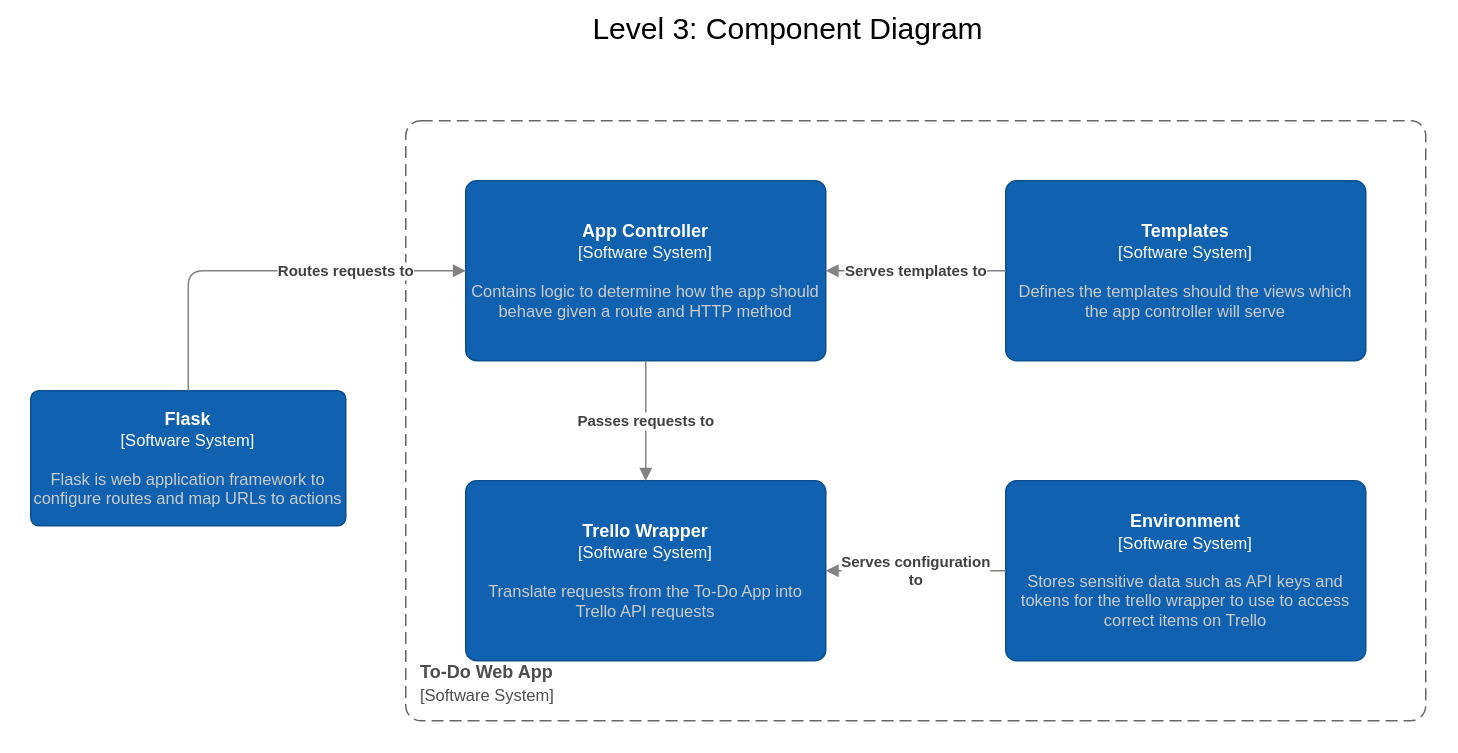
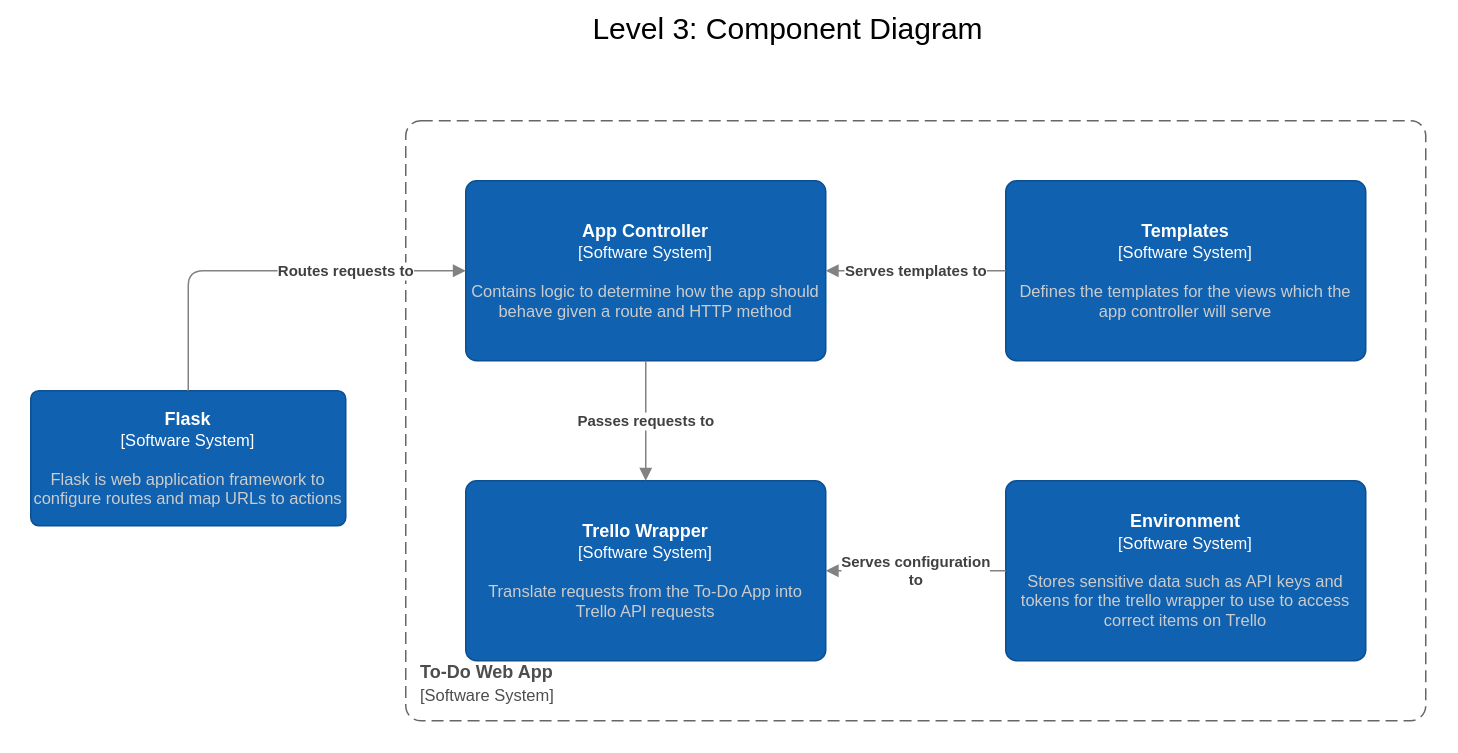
  <mxCell id="0" />
  <mxCell id="1" parent="0" />
  <mxCell id="2" value="&lt;font style=&quot;font-size: 20px&quot;&gt;Level 3: Component Diagram&lt;br&gt;&lt;br&gt;&lt;/font&gt;" style="text;html=1;strokeColor=none;fillColor=none;align=center;verticalAlign=middle;whiteSpace=wrap;rounded=0;" vertex="1" parent="1"><mxGeometry x="355" y="20" width="340" height="20" as="geometry" /></mxCell>
  <mxCell id="3" value="&lt;div align=&quot;left&quot;&gt;&lt;font color=&quot;#4D4D4D&quot;&gt;&lt;b&gt;To-Do Web App&lt;br&gt;&lt;/b&gt;&lt;/font&gt;&lt;/div&gt;&lt;div align=&quot;left&quot;&gt;&lt;font style=&quot;font-size: 11px&quot; color=&quot;#4D4D4D&quot;&gt;[Software System]&lt;/font&gt;&lt;/div&gt;" style="rounded=1;whiteSpace=wrap;html=1;dashed=1;arcSize=20;fillColor=none;strokeColor=#666666;fontColor=#333333;labelBackgroundColor=none;align=left;verticalAlign=bottom;labelBorderColor=none;spacingTop=0;spacing=10;dashPattern=8 4;metaEdit=1;rotatable=0;perimeter=rectanglePerimeter;noLabel=0;labelPadding=0;allowArrows=0;connectable=0;expand=0;recursiveResize=0;editable=1;pointerEvents=1;absoluteArcSize=1;" vertex="1" parent="1"><mxGeometry x="270" y="80" width="680" height="400" as="geometry" /></mxCell>
  <mxCell id="4" value="&lt;b&gt;Flask&lt;/b&gt;&lt;br&gt;&lt;div&gt;&lt;font style=&quot;font-size: 11px&quot;&gt;[Software System]&lt;/font&gt;&lt;/div&gt;&lt;div style=&quot;font-size: 10px&quot;&gt;&lt;br&gt;&lt;/div&gt;&lt;div style=&quot;font-size: 11px&quot;&gt;&lt;font color=&quot;#CCCCCC&quot;&gt;Flask is web application framework to configure routes and map URLs to actions&lt;/font&gt;&lt;/div&gt;" style="rounded=1;whiteSpace=wrap;html=1;fontColor=#ffffff;arcSize=6;metaEdit=1;points=[[0.25,0,0],[0.5,0,0],[0.75,0,0],[1,0.25,0],[1,0.5,0],[1,0.75,0],[0.75,1,0],[0.5,1,0],[0.25,1,0],[0,0.75,0],[0,0.5,0],[0,0.25,0]];resizable=1;editable=1;movableLabel=0;allowArrows=0;rotatable=0;imageWidth=24;fillColor=#1061B0;strokeColor=#0D5091;" vertex="1" parent="1"><mxGeometry x="20" y="260" width="210" height="90" as="geometry" /></mxCell>
  <mxCell id="5" value="&lt;b&gt;App Controller&lt;/b&gt;&lt;br&gt;&lt;div&gt;&lt;font style=&quot;font-size: 11px&quot;&gt;[Software System]&lt;/font&gt;&lt;/div&gt;&lt;div style=&quot;font-size: 10px&quot;&gt;&lt;br&gt;&lt;/div&gt;&lt;div style=&quot;font-size: 11px&quot;&gt;&lt;font color=&quot;#CCCCCC&quot;&gt;Contains logic to determine how the app should behave given a route and HTTP method&lt;/font&gt;&lt;/div&gt;" style="rounded=1;whiteSpace=wrap;html=1;fontColor=#ffffff;arcSize=6;metaEdit=1;points=[[0.25,0,0],[0.5,0,0],[0.75,0,0],[1,0.25,0],[1,0.5,0],[1,0.75,0],[0.75,1,0],[0.5,1,0],[0.25,1,0],[0,0.75,0],[0,0.5,0],[0,0.25,0]];resizable=0;editable=1;movableLabel=0;allowArrows=0;rotatable=0;imageWidth=24;fillColor=#1061B0;strokeColor=#0D5091;" vertex="1" parent="1"><mxGeometry x="310" y="120" width="240" height="120" as="geometry" /></mxCell>
  <mxCell id="6" value="&lt;div&gt;&lt;b&gt;Routes requests to&lt;/b&gt;&lt;br&gt;&lt;/div&gt;" style="endArrow=block;html=1;fontSize=10;fontColor=#404040;strokeWidth=1;endFill=1;strokeColor=#828282;elbow=vertical;metaEdit=1;backgroundOutline=0;editable=1;" edge="1" parent="1"><mxGeometry x="0.396" width="50" height="50" relative="1" as="geometry"><mxPoint x="125" y="260" as="sourcePoint" /><mxPoint x="310" y="180" as="targetPoint" /><Array as="points"><mxPoint x="125" y="180" /><mxPoint x="230" y="180" /></Array><mxPoint as="offset" /></mxGeometry></mxCell>
  <mxCell id="7" value="&lt;b&gt;Trello Wrapper&lt;/b&gt;&lt;br&gt;&lt;div&gt;&lt;font style=&quot;font-size: 11px&quot;&gt;[Software System]&lt;/font&gt;&lt;/div&gt;&lt;div style=&quot;font-size: 10px&quot;&gt;&lt;br&gt;&lt;/div&gt;&lt;div style=&quot;font-size: 11px&quot;&gt;&lt;font color=&quot;#CCCCCC&quot;&gt;Translate requests from the To-Do App into Trello API requests&lt;/font&gt;&lt;/div&gt;" style="rounded=1;whiteSpace=wrap;html=1;fontColor=#ffffff;arcSize=6;metaEdit=1;points=[[0.25,0,0],[0.5,0,0],[0.75,0,0],[1,0.25,0],[1,0.5,0],[1,0.75,0],[0.75,1,0],[0.5,1,0],[0.25,1,0],[0,0.75,0],[0,0.5,0],[0,0.25,0]];resizable=0;editable=1;movableLabel=0;allowArrows=0;rotatable=0;imageWidth=24;fillColor=#1061B0;strokeColor=#0D5091;" vertex="1" parent="1"><mxGeometry x="310" y="320" width="240" height="120" as="geometry" /></mxCell>
  <mxCell id="8" value="&lt;b&gt;Environment&lt;/b&gt;&lt;br&gt;&lt;div&gt;&lt;font style=&quot;font-size: 11px&quot;&gt;[Software System]&lt;/font&gt;&lt;/div&gt;&lt;div style=&quot;font-size: 10px&quot;&gt;&lt;br&gt;&lt;/div&gt;&lt;div style=&quot;font-size: 11px&quot;&gt;&lt;font color=&quot;#CCCCCC&quot;&gt;Stores sensitive data such as API keys and tokens for the trello wrapper to use to access correct items on Trello&lt;/font&gt;&lt;/div&gt;" style="rounded=1;whiteSpace=wrap;html=1;fontColor=#ffffff;arcSize=6;metaEdit=1;points=[[0.25,0,0],[0.5,0,0],[0.75,0,0],[1,0.25,0],[1,0.5,0],[1,0.75,0],[0.75,1,0],[0.5,1,0],[0.25,1,0],[0,0.75,0],[0,0.5,0],[0,0.25,0]];resizable=0;editable=1;movableLabel=0;allowArrows=0;rotatable=0;imageWidth=24;fillColor=#1061B0;strokeColor=#0D5091;" vertex="1" parent="1"><mxGeometry x="670" y="320" width="240" height="120" as="geometry" /></mxCell>
  <mxCell id="9" value="&lt;div&gt;&lt;b&gt;Serves configuration&#10; to&lt;/b&gt;&lt;br&gt;&lt;/div&gt;" style="endArrow=block;html=1;fontSize=10;fontColor=#404040;strokeWidth=1;endFill=1;strokeColor=#828282;elbow=vertical;metaEdit=1;backgroundOutline=0;editable=1;exitX=0;exitY=0.5;exitDx=0;exitDy=0;exitPerimeter=0;" edge="1" parent="1" source="8"><mxGeometry width="50" height="50" relative="1" as="geometry"><mxPoint x="530" y="270" as="sourcePoint" /><mxPoint x="550" y="380" as="targetPoint" /></mxGeometry></mxCell>
  <mxCell id="10" value="&lt;div&gt;&lt;b&gt;Passes requests to&lt;/b&gt;&lt;br&gt;&lt;/div&gt;" style="endArrow=block;html=1;fontSize=10;fontColor=#404040;strokeWidth=1;endFill=1;strokeColor=#828282;elbow=vertical;metaEdit=1;backgroundOutline=0;editable=1;exitX=0.5;exitY=1;exitDx=0;exitDy=0;exitPerimeter=0;entryX=0.5;entryY=0;entryDx=0;entryDy=0;entryPerimeter=0;" edge="1" parent="1" source="5" target="7"><mxGeometry width="50" height="50" relative="1" as="geometry"><mxPoint x="280" y="270" as="sourcePoint" /><mxPoint x="520" y="270" as="targetPoint" /></mxGeometry></mxCell>
- <mxCell id="11" value="&lt;b&gt;Templates&lt;/b&gt;&lt;br&gt;&lt;div&gt;&lt;font style=&quot;font-size: 11px&quot;&gt;[Software System]&lt;/font&gt;&lt;/div&gt;&lt;div style=&quot;font-size: 10px&quot;&gt;&lt;br&gt;&lt;/div&gt;&lt;div style=&quot;font-size: 11px&quot;&gt;&lt;font color=&quot;#CCCCCC&quot;&gt;Defines the templates should the views which the app controller will serve&lt;/font&gt;&lt;/div&gt;" style="rounded=1;whiteSpace=wrap;html=1;fontColor=#ffffff;arcSize=6;metaEdit=1;points=[[0.25,0,0],[0.5,0,0],[0.75,0,0],[1,0.25,0],[1,0.5,0],[1,0.75,0],[0.75,1,0],[0.5,1,0],[0.25,1,0],[0,0.75,0],[0,0.5,0],[0,0.25,0]];resizable=0;editable=1;movableLabel=0;allowArrows=0;rotatable=0;imageWidth=24;fillColor=#1061B0;strokeColor=#0D5091;" vertex="1" parent="1"><mxGeometry x="670" y="120" width="240" height="120" as="geometry" /></mxCell>
+ <mxCell id="11" value="&lt;b&gt;Templates&lt;/b&gt;&lt;br&gt;&lt;div&gt;&lt;font style=&quot;font-size: 11px&quot;&gt;[Software System]&lt;/font&gt;&lt;/div&gt;&lt;div style=&quot;font-size: 10px&quot;&gt;&lt;br&gt;&lt;/div&gt;&lt;div style=&quot;font-size: 11px&quot;&gt;&lt;font color=&quot;#CCCCCC&quot;&gt;Defines the templates for the views which the app controller will serve&lt;/font&gt;&lt;/div&gt;" style="rounded=1;whiteSpace=wrap;html=1;fontColor=#ffffff;arcSize=6;metaEdit=1;points=[[0.25,0,0],[0.5,0,0],[0.75,0,0],[1,0.25,0],[1,0.5,0],[1,0.75,0],[0.75,1,0],[0.5,1,0],[0.25,1,0],[0,0.75,0],[0,0.5,0],[0,0.25,0]];resizable=0;editable=1;movableLabel=0;allowArrows=0;rotatable=0;imageWidth=24;fillColor=#1061B0;strokeColor=#0D5091;" vertex="1" parent="1"><mxGeometry x="670" y="120" width="240" height="120" as="geometry" /></mxCell>
  <mxCell id="12" value="&lt;div&gt;&lt;b&gt;Serves templates to&lt;/b&gt;&lt;br&gt;&lt;/div&gt;" style="endArrow=block;html=1;fontSize=10;fontColor=#404040;strokeWidth=1;endFill=1;strokeColor=#828282;elbow=vertical;metaEdit=1;backgroundOutline=0;editable=1;entryX=1;entryY=0.5;entryDx=0;entryDy=0;entryPerimeter=0;exitX=0;exitY=0.5;exitDx=0;exitDy=0;exitPerimeter=0;" edge="1" parent="1" source="11" target="5"><mxGeometry width="50" height="50" relative="1" as="geometry"><mxPoint x="490" y="270" as="sourcePoint" /><mxPoint x="730" y="270" as="targetPoint" /><Array as="points"><mxPoint x="600" y="180" /></Array></mxGeometry></mxCell>
